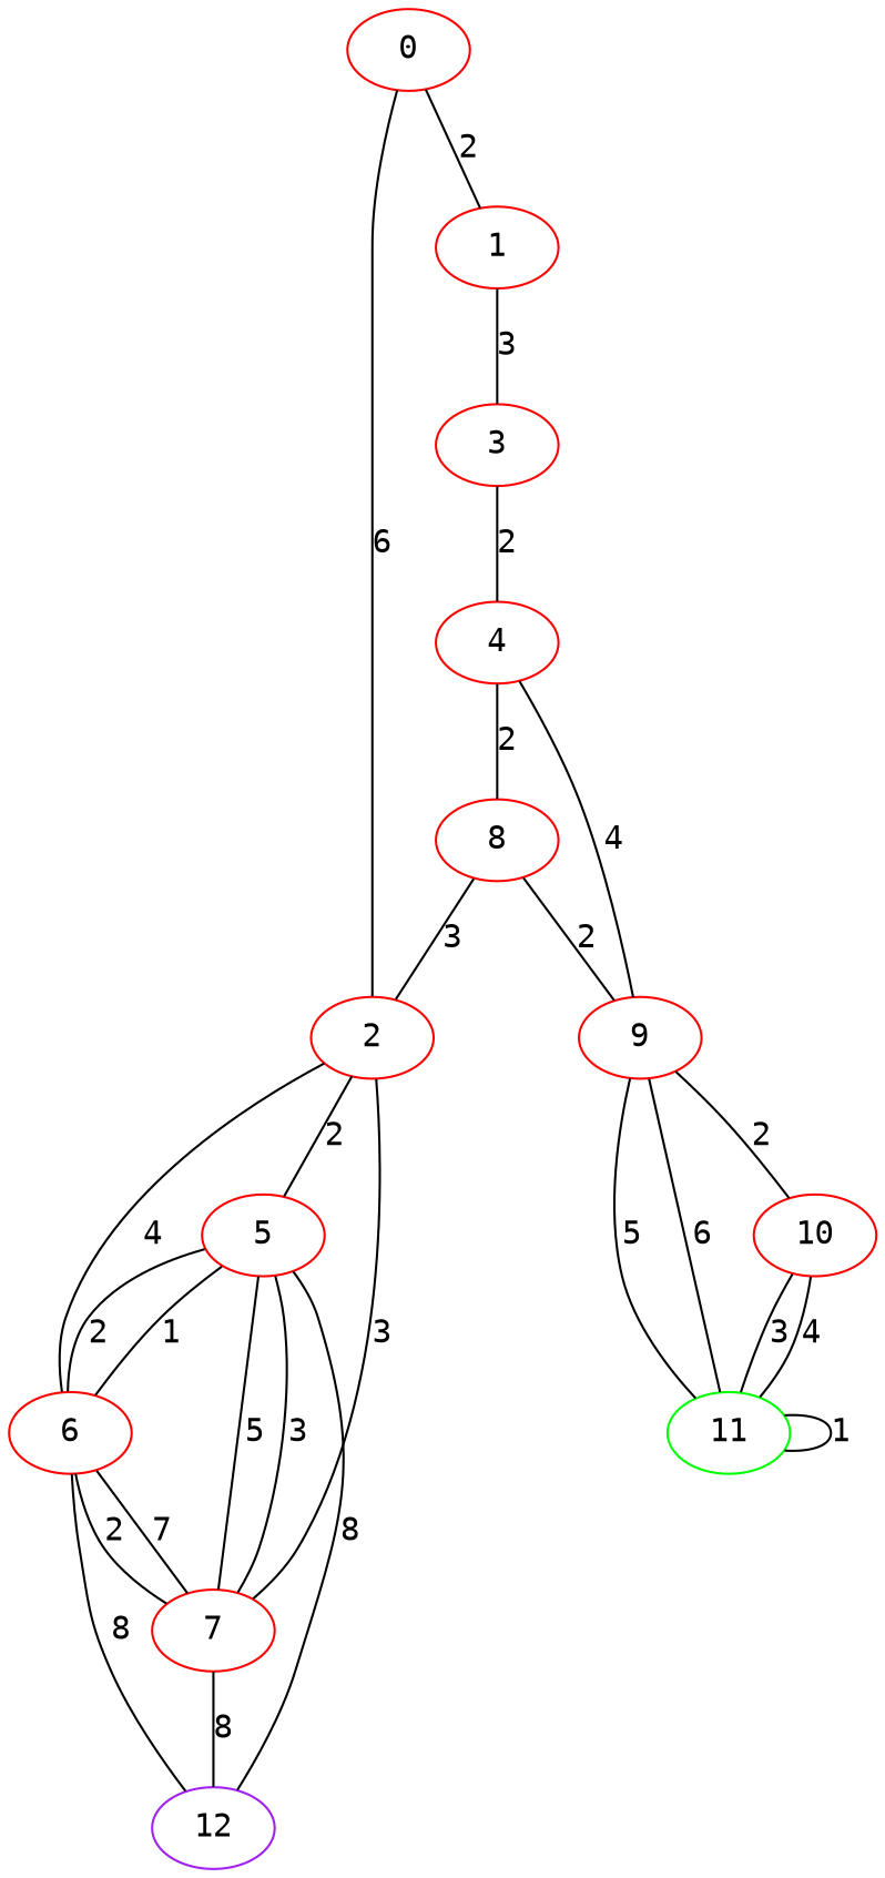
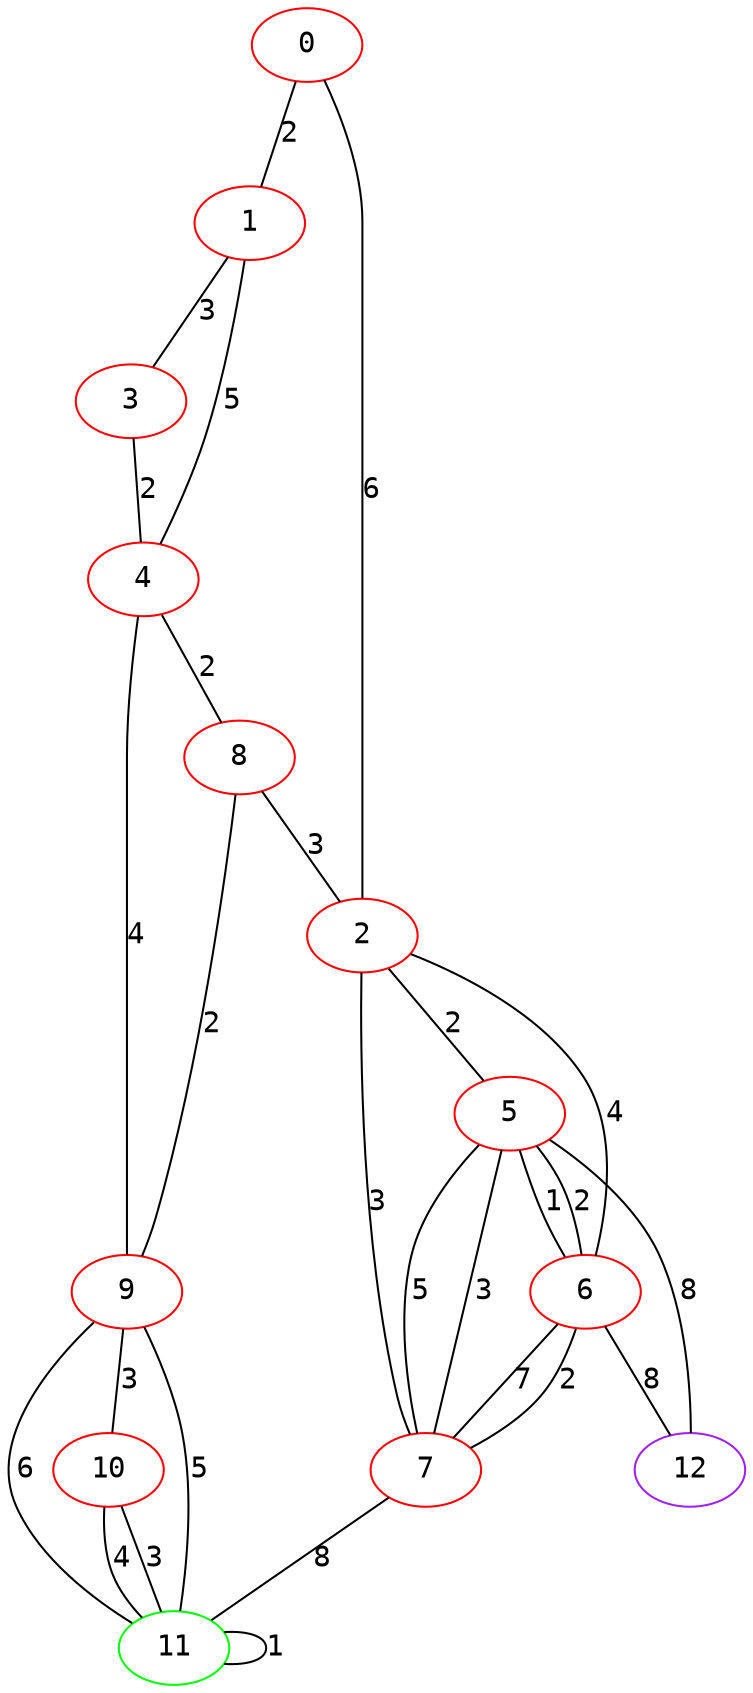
  graph {
    fontname="DejaVu Sans Mono"
    node [color=red fontname="DejaVu Sans Mono" weight=1]
    edge [fontname="DejaVu Sans Mono"]
    0
    1
    2
    3
    4
    5
    6
    7
    8
    9
    12 [color=purple weight=4]
    10
    11 [color=green weight=2]
    0 -- 1 [label=2]
    0 -- 2 [label=6]
    1 -- 3 [label=3]
+   1 -- 4 [label=5]
    2 -- 5 [label=2]
    2 -- 6 [label=4]
    2 -- 7 [label=3]
    3 -- 4 [label=2]
    4 -- 8 [label=2]
    4 -- 9 [label=4]
    5 -- 6 [label=2]
    5 -- 6 [label=1]
    5 -- 7 [label=5]
    5 -- 7 [label=3]
    5 -- 12 [label=8]
    6 -- 7 [label=7]
    6 -- 7 [label=2]
    6 -- 12 [label=8]
-   7 -- 12 [label=8]
+   7 -- 11 [label=8]
    8 -- 2 [label=3]
    8 -- 9 [label=2]
-   9 -- 10 [label=2]
+   9 -- 10 [label=3]
    9 -- 11 [label=5]
    9 -- 11 [label=6]
    10 -- 11 [label=3]
    10 -- 11 [label=4]
    11 -- 11 [label=1]
  }
